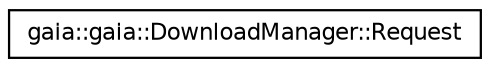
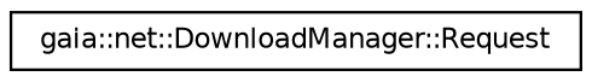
  digraph {
    rankdir=LR
-   n1 [color=black fillcolor=white fontname=Helvetica fontsize=10 height=0.2 label="gaia::gaia::DownloadManager::Request" shape=record style=filled width=0.4]
+   n1 [color=black fillcolor=white fontname=Helvetica fontsize=10 height=0.2 label="gaia::net::DownloadManager::Request" shape=record style=filled width=0.4]
  }
